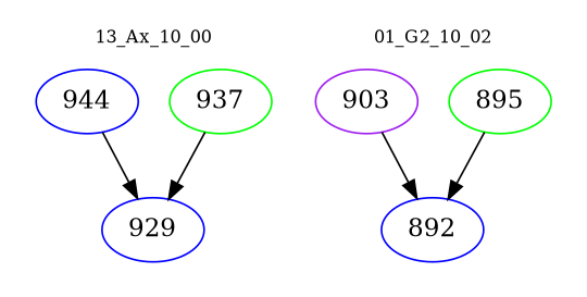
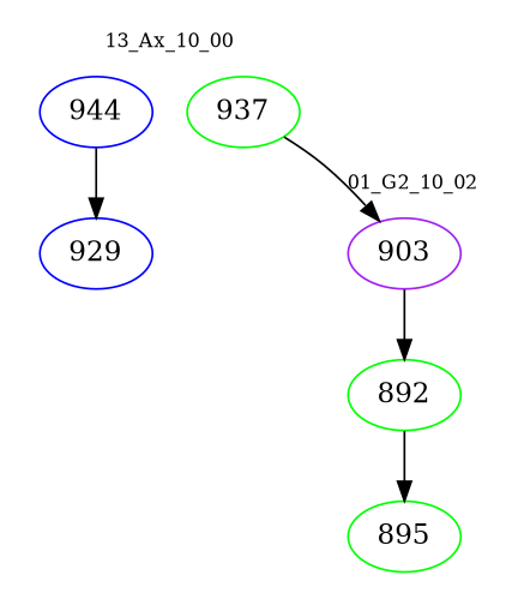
  digraph {
    node [color=blue]
    edge [color=black]
    n1 [color=green label=937]
    n2 [label=929]
    n3 [label=944]
    n4 [color=green label=895]
-   n5 [label=892]
+   n5 [color=green label=892]
    n6 [color=purple label=903]
    subgraph cluster_1 {
      color=white
      fontsize=10
      label="13_Ax_10_00"
      n1
      n2
      n3
    }
    subgraph cluster_2 {
      color=white
      fontsize=10
      label="01_G2_10_02"
      n4
      n5
      n6
    }
-   n1 -> n2
+   n1 -> n6
    n3 -> n2
-   n4 -> n5
+   n5 -> n4
    n6 -> n5
  }
